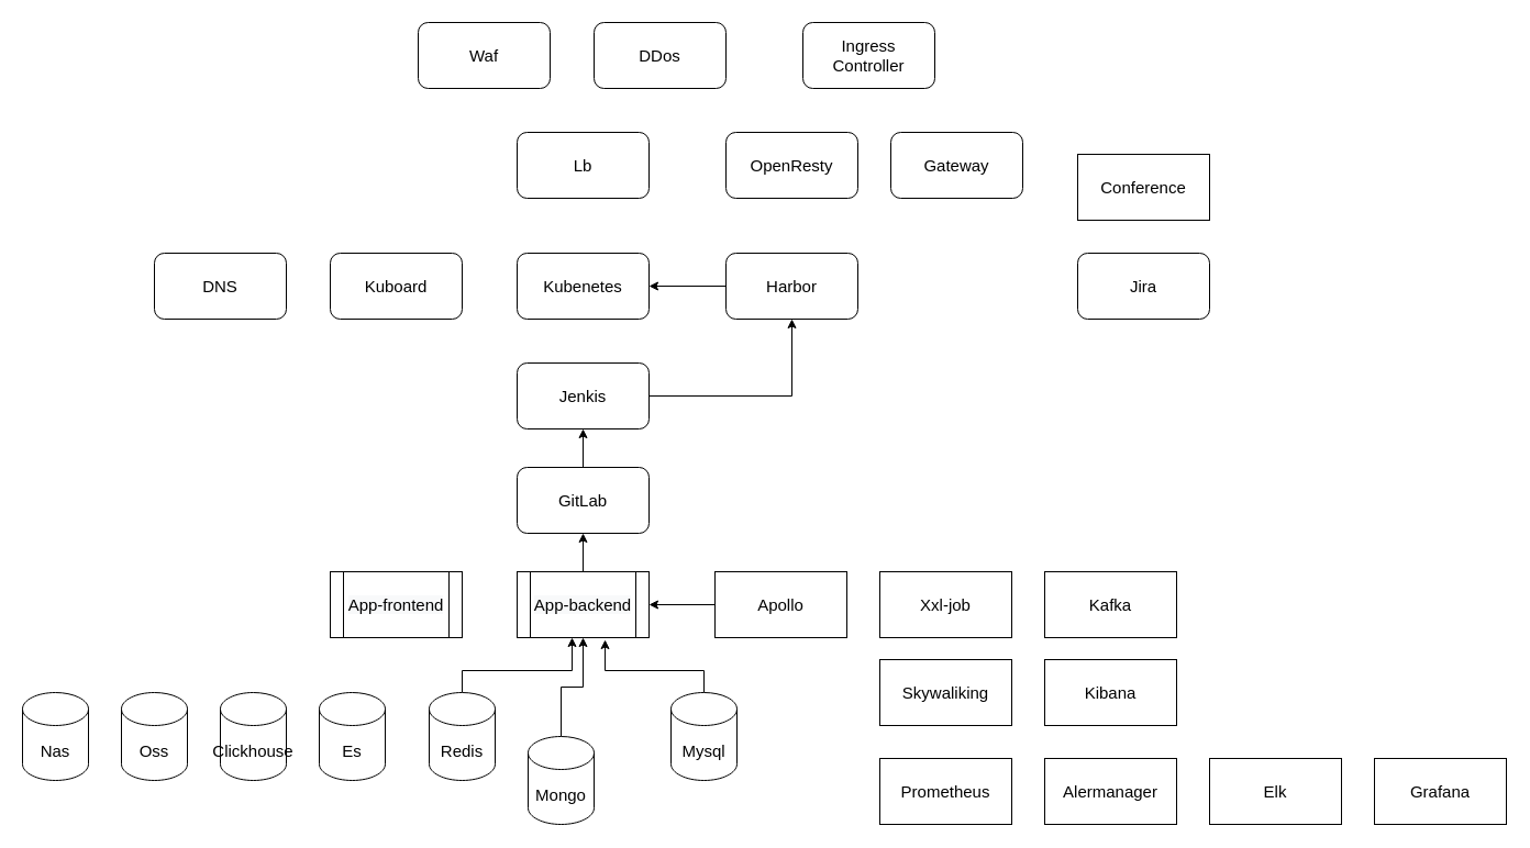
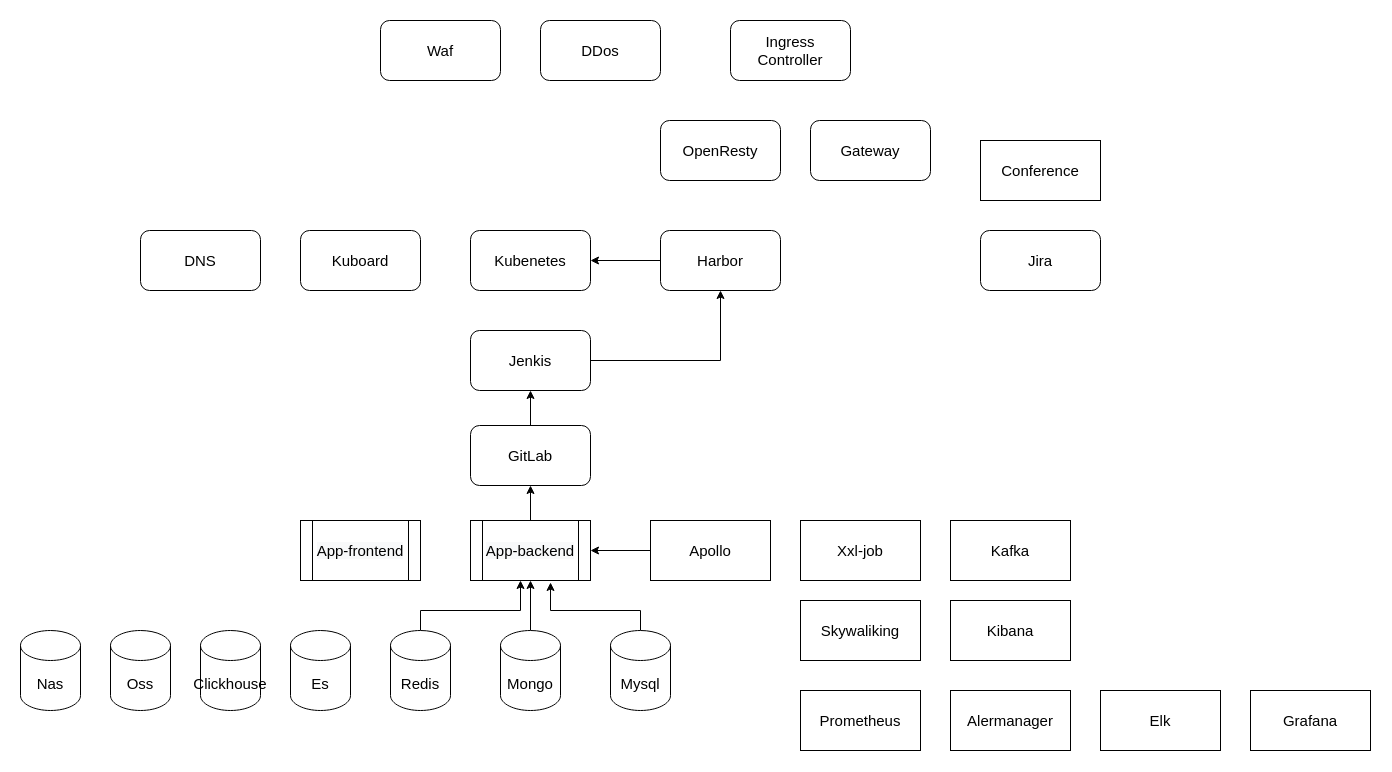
  <mxCell id="0" />
  <mxCell id="1" parent="0" />
  <mxCell id="2" value="DNS" style="rounded=1;whiteSpace=wrap;html=1;fontSize=15;" parent="1" vertex="1"><mxGeometry x="140" y="230" width="120" height="60" as="geometry" /></mxCell>
  <mxCell id="3" style="edgeStyle=orthogonalEdgeStyle;rounded=0;orthogonalLoop=1;jettySize=auto;html=1;entryX=0.5;entryY=1;entryDx=0;entryDy=0;fontSize=15;" parent="1" source="4" target="23" edge="1"><mxGeometry relative="1" as="geometry" /></mxCell>
  <mxCell id="4" value="Jenkis" style="rounded=1;whiteSpace=wrap;html=1;fontSize=15;" parent="1" vertex="1"><mxGeometry x="470" y="330" width="120" height="60" as="geometry" /></mxCell>
  <mxCell id="5" value="" style="edgeStyle=orthogonalEdgeStyle;rounded=0;orthogonalLoop=1;jettySize=auto;html=1;fontSize=15;" parent="1" source="6" target="4" edge="1"><mxGeometry relative="1" as="geometry" /></mxCell>
  <mxCell id="6" value="GitLab" style="rounded=1;whiteSpace=wrap;html=1;fontSize=15;" parent="1" vertex="1"><mxGeometry x="470" y="425" width="120" height="60" as="geometry" /></mxCell>
  <mxCell id="7" value="" style="edgeStyle=orthogonalEdgeStyle;rounded=0;orthogonalLoop=1;jettySize=auto;html=1;fontSize=15;" parent="1" source="8" target="19" edge="1"><mxGeometry relative="1" as="geometry" /></mxCell>
  <mxCell id="8" value="Apollo" style="rounded=0;whiteSpace=wrap;html=1;fontSize=15;" parent="1" vertex="1"><mxGeometry x="650" y="520" width="120" height="60" as="geometry" /></mxCell>
  <mxCell id="9" value="Kubenetes" style="rounded=1;whiteSpace=wrap;html=1;fontSize=15;" parent="1" vertex="1"><mxGeometry x="470" y="230" width="120" height="60" as="geometry" /></mxCell>
  <mxCell id="10" style="edgeStyle=orthogonalEdgeStyle;rounded=0;orthogonalLoop=1;jettySize=auto;html=1;entryX=0.667;entryY=1.033;entryDx=0;entryDy=0;entryPerimeter=0;fontSize=15;" parent="1" source="11" target="19" edge="1"><mxGeometry relative="1" as="geometry"><Array as="points"><mxPoint x="640" y="610" /><mxPoint x="550" y="610" /></Array></mxGeometry></mxCell>
  <mxCell id="11" value="Mysql" style="shape=cylinder3;whiteSpace=wrap;html=1;boundedLbl=1;backgroundOutline=1;size=15;verticalAlign=middle;fontSize=15;" parent="1" vertex="1"><mxGeometry x="610" y="630" width="60" height="80" as="geometry" /></mxCell>
  <mxCell id="12" value="" style="edgeStyle=orthogonalEdgeStyle;rounded=0;orthogonalLoop=1;jettySize=auto;html=1;fontSize=15;" parent="1" source="13" target="19" edge="1"><mxGeometry relative="1" as="geometry"><Array as="points"><mxPoint x="420" y="610" /><mxPoint x="520" y="610" /></Array></mxGeometry></mxCell>
  <mxCell id="13" value="Redis" style="shape=cylinder3;whiteSpace=wrap;html=1;boundedLbl=1;backgroundOutline=1;size=15;verticalAlign=middle;fontSize=15;" parent="1" vertex="1"><mxGeometry x="390" y="630" width="60" height="80" as="geometry" /></mxCell>
  <mxCell id="14" value="" style="edgeStyle=orthogonalEdgeStyle;rounded=0;orthogonalLoop=1;jettySize=auto;html=1;fontSize=15;" parent="1" source="15" target="19" edge="1"><mxGeometry relative="1" as="geometry" /></mxCell>
- <mxCell id="15" value="Mongo" style="shape=cylinder3;whiteSpace=wrap;html=1;boundedLbl=1;backgroundOutline=1;size=15;verticalAlign=middle;fontSize=15;" parent="1" vertex="1"><mxGeometry x="480" y="670" width="60" height="80" as="geometry" /></mxCell>
+ <mxCell id="15" value="Mongo" style="shape=cylinder3;whiteSpace=wrap;html=1;boundedLbl=1;backgroundOutline=1;size=15;verticalAlign=middle;fontSize=15;" parent="1" vertex="1"><mxGeometry x="500" y="630" width="60" height="80" as="geometry" /></mxCell>
  <mxCell id="16" value="Conference" style="whiteSpace=wrap;html=1;fontSize=15;rounded=0;" parent="1" vertex="1"><mxGeometry x="980" y="140" width="120" height="60" as="geometry" /></mxCell>
  <mxCell id="17" value="Jira" style="rounded=1;whiteSpace=wrap;html=1;fontSize=15;" parent="1" vertex="1"><mxGeometry x="980" y="230" width="120" height="60" as="geometry" /></mxCell>
  <mxCell id="18" value="" style="edgeStyle=orthogonalEdgeStyle;rounded=0;orthogonalLoop=1;jettySize=auto;html=1;fontSize=15;" parent="1" source="19" target="6" edge="1"><mxGeometry relative="1" as="geometry" /></mxCell>
  <mxCell id="19" value="&#10;&#10;&lt;span style=&quot;color: rgb(0, 0, 0); font-family: helvetica; font-size: 15px; font-style: normal; font-weight: 400; letter-spacing: normal; text-align: center; text-indent: 0px; text-transform: none; word-spacing: 0px; background-color: rgb(248, 249, 250); display: inline; float: none;&quot;&gt;App-backend&lt;/span&gt;&#10;&#10;" style="shape=process;whiteSpace=wrap;html=1;backgroundOutline=1;fontSize=15;" parent="1" vertex="1"><mxGeometry x="470" y="520" width="120" height="60" as="geometry" /></mxCell>
  <mxCell id="20" value="&#10;&#10;&lt;span style=&quot;color: rgb(0, 0, 0); font-family: helvetica; font-size: 15px; font-style: normal; font-weight: 400; letter-spacing: normal; text-align: center; text-indent: 0px; text-transform: none; word-spacing: 0px; background-color: rgb(248, 249, 250); display: inline; float: none;&quot;&gt;App-frontend&lt;/span&gt;&#10;&#10;" style="shape=process;whiteSpace=wrap;html=1;backgroundOutline=1;fontSize=15;" parent="1" vertex="1"><mxGeometry x="300" y="520" width="120" height="60" as="geometry" /></mxCell>
  <mxCell id="21" value="Kuboard" style="rounded=1;whiteSpace=wrap;html=1;fontSize=15;" parent="1" vertex="1"><mxGeometry x="300" y="230" width="120" height="60" as="geometry" /></mxCell>
  <mxCell id="22" value="" style="edgeStyle=orthogonalEdgeStyle;rounded=0;orthogonalLoop=1;jettySize=auto;html=1;fontSize=15;" parent="1" source="23" target="9" edge="1"><mxGeometry relative="1" as="geometry" /></mxCell>
  <mxCell id="23" value="Harbor" style="rounded=1;whiteSpace=wrap;html=1;fontSize=15;" parent="1" vertex="1"><mxGeometry x="660" y="230" width="120" height="60" as="geometry" /></mxCell>
  <mxCell id="24" value="Xxl-job" style="rounded=0;whiteSpace=wrap;html=1;fontSize=15;" parent="1" vertex="1"><mxGeometry x="800" y="520" width="120" height="60" as="geometry" /></mxCell>
  <mxCell id="25" value="Kafka" style="rounded=0;whiteSpace=wrap;html=1;fontSize=15;" parent="1" vertex="1"><mxGeometry x="950" y="520" width="120" height="60" as="geometry" /></mxCell>
  <mxCell id="26" value="Skywaliking" style="rounded=0;whiteSpace=wrap;html=1;fontSize=15;" parent="1" vertex="1"><mxGeometry x="800" y="600" width="120" height="60" as="geometry" /></mxCell>
  <mxCell id="27" value="Kibana" style="rounded=0;whiteSpace=wrap;html=1;fontSize=15;" parent="1" vertex="1"><mxGeometry x="950" y="600" width="120" height="60" as="geometry" /></mxCell>
  <mxCell id="28" value="Prometheus" style="rounded=0;whiteSpace=wrap;html=1;fontSize=15;" parent="1" vertex="1"><mxGeometry x="800" y="690" width="120" height="60" as="geometry" /></mxCell>
  <mxCell id="29" value="Alermanager" style="rounded=0;whiteSpace=wrap;html=1;fontSize=15;" parent="1" vertex="1"><mxGeometry x="950" y="690" width="120" height="60" as="geometry" /></mxCell>
  <mxCell id="30" value="Es" style="shape=cylinder3;whiteSpace=wrap;html=1;boundedLbl=1;backgroundOutline=1;size=15;rounded=0;fontSize=15;" parent="1" vertex="1"><mxGeometry x="290" y="630" width="60" height="80" as="geometry" /></mxCell>
  <mxCell id="31" value="Clickhouse" style="shape=cylinder3;whiteSpace=wrap;html=1;boundedLbl=1;backgroundOutline=1;size=15;rounded=0;fontSize=15;" parent="1" vertex="1"><mxGeometry y="630" width="60" height="80" as="geometry" x="200" /></mxCell>
  <mxCell id="32" value="Oss" style="shape=cylinder3;whiteSpace=wrap;html=1;boundedLbl=1;backgroundOutline=1;size=15;rounded=0;fontSize=15;" parent="1" vertex="1"><mxGeometry x="110" y="630" width="60" height="80" as="geometry" /></mxCell>
  <mxCell id="33" value="Elk" style="rounded=0;whiteSpace=wrap;html=1;fontSize=15;" parent="1" vertex="1"><mxGeometry x="1100" y="690" width="120" height="60" as="geometry" /></mxCell>
  <mxCell id="34" value="Grafana" style="rounded=0;whiteSpace=wrap;html=1;fontSize=15;" parent="1" vertex="1"><mxGeometry x="1250" y="690" width="120" height="60" as="geometry" /></mxCell>
  <mxCell id="35" value="OpenResty" style="rounded=1;whiteSpace=wrap;html=1;fontSize=15;" parent="1" vertex="1"><mxGeometry x="660" y="120" width="120" height="60" as="geometry" /></mxCell>
  <mxCell id="36" value="Gateway" style="rounded=1;whiteSpace=wrap;html=1;fontSize=15;" parent="1" vertex="1"><mxGeometry x="810" y="120" width="120" height="60" as="geometry" /></mxCell>
  <mxCell id="37" value="Ingress Controller" style="rounded=1;whiteSpace=wrap;html=1;fontSize=15;" parent="1" vertex="1"><mxGeometry x="730" y="20" width="120" height="60" as="geometry" /></mxCell>
  <mxCell id="38" value="Nas" style="shape=cylinder3;whiteSpace=wrap;html=1;boundedLbl=1;backgroundOutline=1;size=15;rounded=0;fontSize=15;" parent="1" vertex="1"><mxGeometry x="20" y="630" width="60" height="80" as="geometry" /></mxCell>
  <mxCell id="39" value="DDos" style="rounded=1;whiteSpace=wrap;html=1;fontSize=15;" parent="1" vertex="1"><mxGeometry x="540" y="20" width="120" height="60" as="geometry" /></mxCell>
- <mxCell id="40" value="Lb" style="rounded=1;whiteSpace=wrap;html=1;fontSize=15;" parent="1" vertex="1"><mxGeometry x="470" y="120" width="120" height="60" as="geometry" /></mxCell>
  <mxCell id="41" value="Waf" style="rounded=1;whiteSpace=wrap;html=1;fontSize=15;" parent="1" vertex="1"><mxGeometry x="380" y="20" width="120" height="60" as="geometry" /></mxCell>
